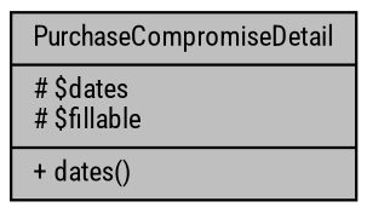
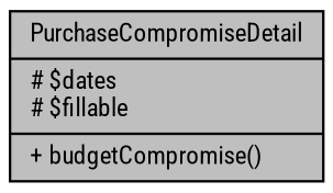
  digraph {
    fontname="Roboto Condensed"
-   n1 [color=black fillcolor=grey75 fontcolor=black fontname="Roboto Condensed" fontsize=10 height=0.2 label="{PurchaseCompromiseDetail\n|# $dates\l# $fillable\l|+ dates()\l}" shape=record style=filled width=0.4]
+   n1 [color=black fillcolor=grey75 fontcolor=black fontname="Roboto Condensed" fontsize=10 height=0.2 label="{PurchaseCompromiseDetail\n|# $dates\l# $fillable\l|+ budgetCompromise()\l}" shape=record style=filled width=0.4]
  }
